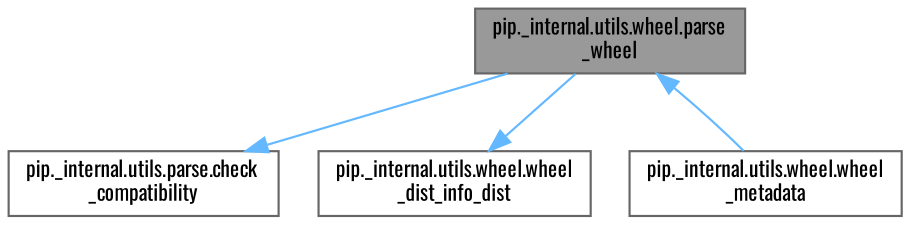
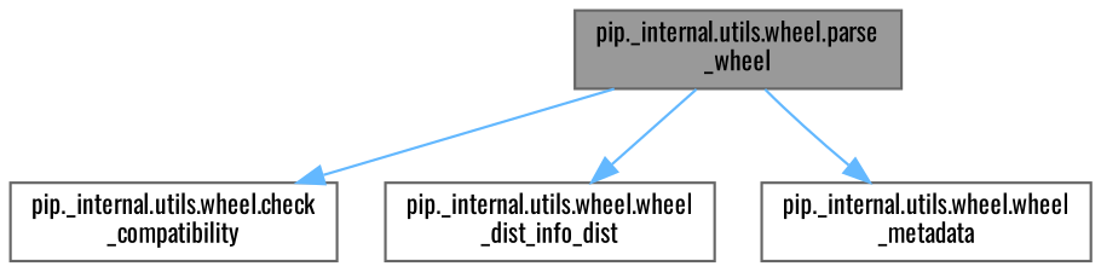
  digraph {
    fontname=Oswald
    rankdir=TB
    node [color=grey40 fillcolor=white fontname=Oswald fontsize=10 shape=box style=filled]
    edge [color=steelblue1 fontname=Oswald fontsize=10 labelfontname=Helvetica labelfontsize=10 style=solid]
    n1 [color=gray40 fillcolor=grey60 fontcolor=black height=0.2 label="pip._internal.utils.wheel.parse\l_wheel" width=0.4]
-   n2 [height=0.2 label="pip._internal.utils.parse.check\l_compatibility" width=0.4]
+   n2 [height=0.2 label="pip._internal.utils.wheel.check\l_compatibility" width=0.4]
    n3 [height=0.2 label="pip._internal.utils.wheel.wheel\l_dist_info_dist" width=0.4]
    n4 [height=0.2 label="pip._internal.utils.wheel.wheel\l_metadata" width=0.4]
    n1 -> n2
    n1 -> n3
-   n4 -> n1
+   n1 -> n4
  }
